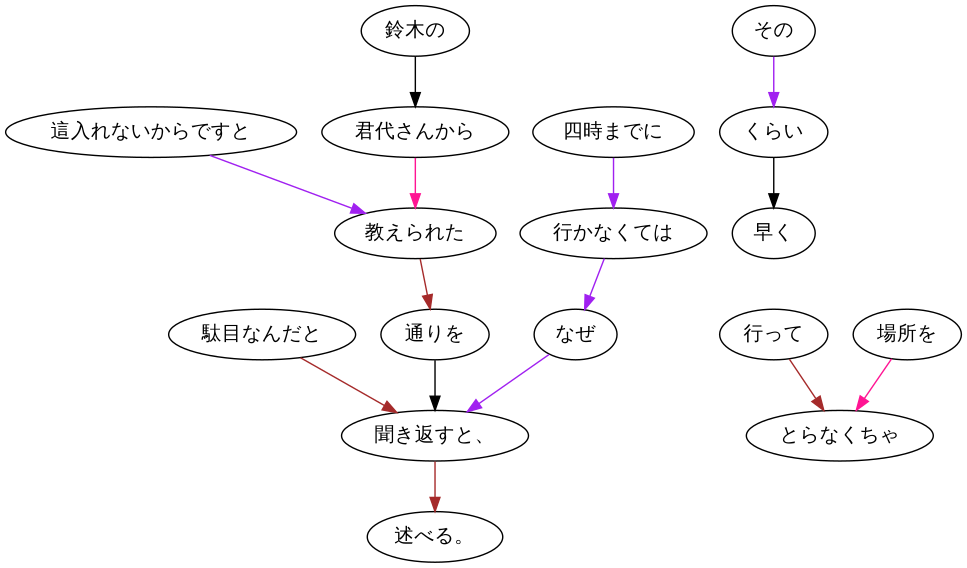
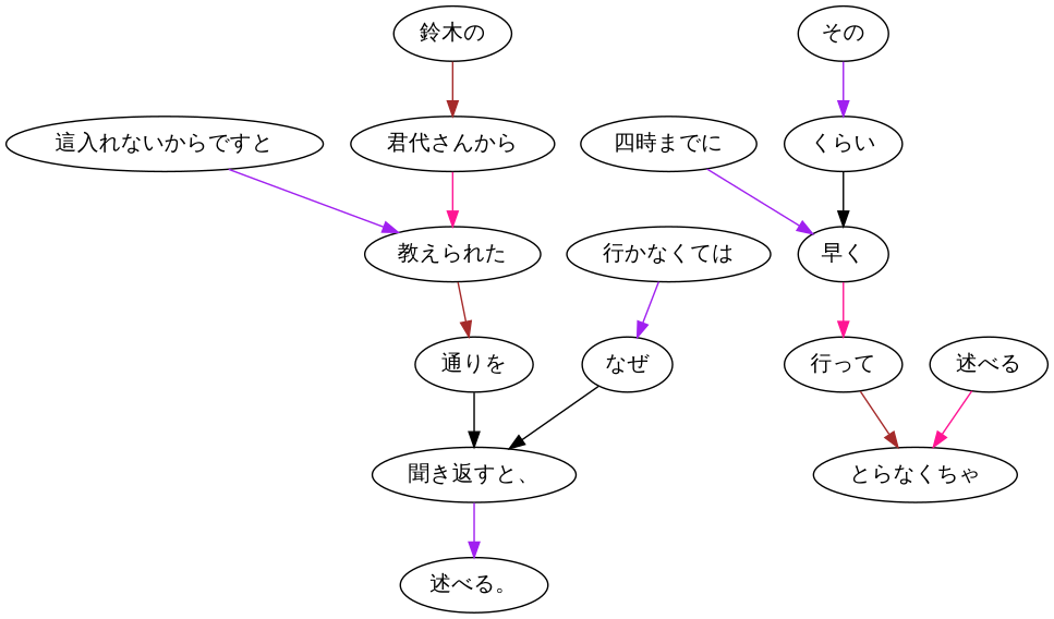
  digraph {
    fontname=Merriweather
    node [fontname=Merriweather]
    edge [color=purple fontname=Merriweather]
    n1 [label="なぜ"]
    n2 [label="聞き返すと、"]
    n3 [label="述べる。"]
    n4 [label="四時までに"]
    n5 [label="行かなくては"]
-   n6 [label="駄目なんだと"]
    n7 [label="その"]
    n8 [label="くらい"]
    n9 [label="早く"]
    n10 [label="行って"]
    n11 [label="とらなくちゃ"]
-   n12 [label="場所を"]
+   n12 [label="述べる"]
    n13 [label="這入れないからですと"]
    n14 [label="教えられた"]
    n15 [label="通りを"]
    n16 [label="鈴木の"]
    n17 [label="君代さんから"]
-   n1 -> n2
-   n2 -> n3 [color=brown]
-   n4 -> n5
+   n1 -> n2 [color=black]
+   n2 -> n3
+   n4 -> n9
    n5 -> n1
-   n6 -> n2 [color=brown]
    n7 -> n8
    n8 -> n9 [color=black]
+   n9 -> n10 [color=deeppink]
    n10 -> n11 [color=brown]
    n12 -> n11 [color=deeppink]
    n13 -> n14
    n14 -> n15 [color=brown]
    n15 -> n2 [color=black]
-   n16 -> n17 [color=black]
+   n16 -> n17 [color=brown]
    n17 -> n14 [color=deeppink]
  }
